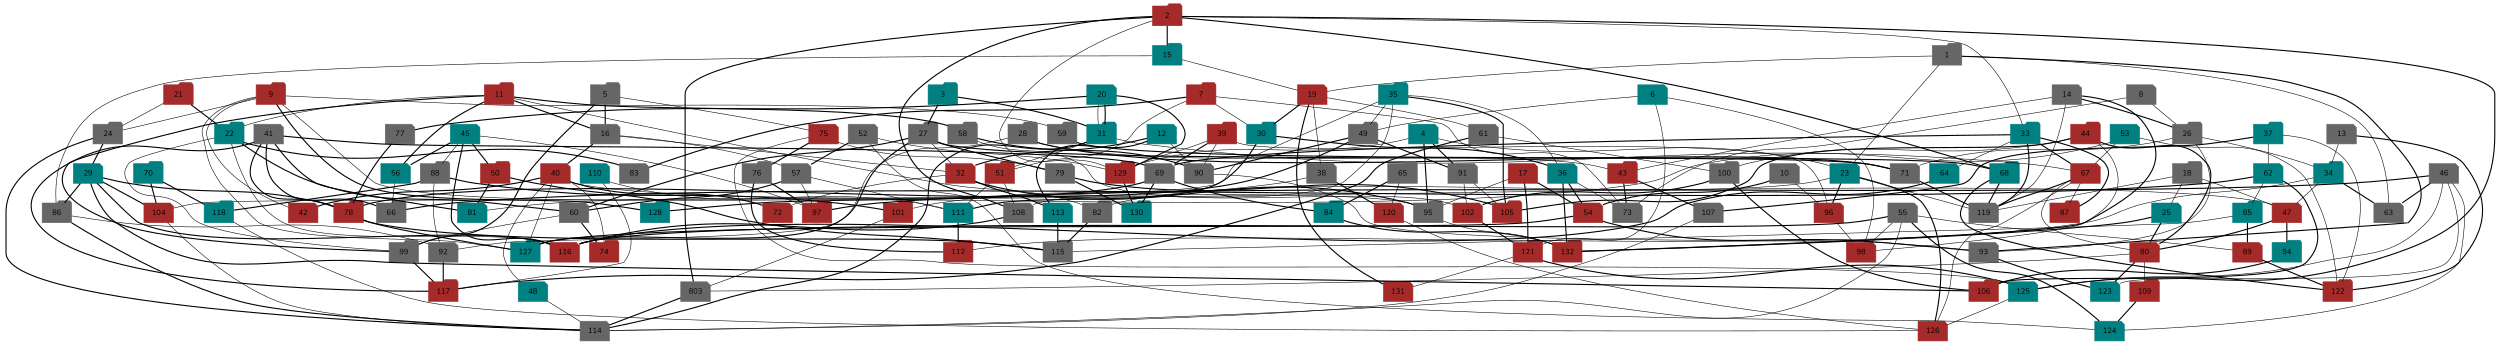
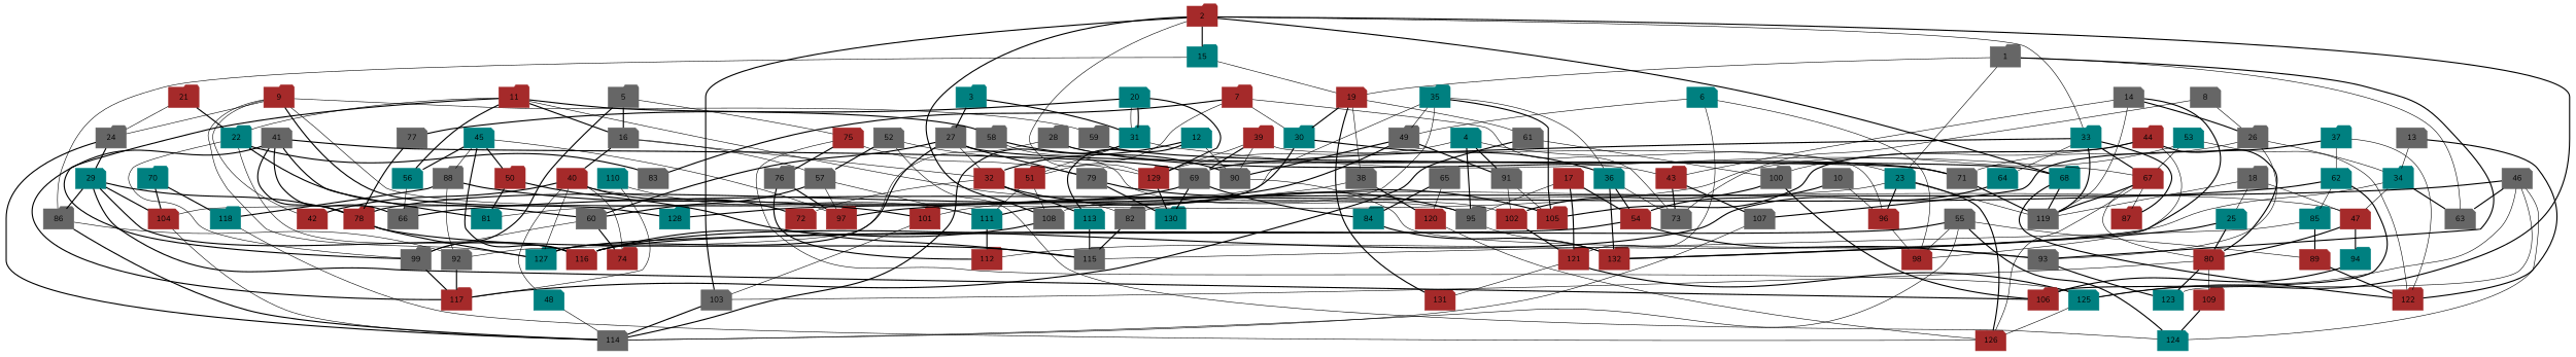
  graph {
    fontname=Nunito
    node [color=gray40 fontname=Nunito shape=note style=filled]
    edge [fontname=Nunito style=bold]
    1 [shape=folder]
    19 [color=brown]
    23 [color=teal]
    63
    93
    30 [color=teal shape=folder]
    38
    61
    131 [color=brown]
    96 [color=brown]
    82 [shape=folder]
    119
    126 [color=brown]
    123 [color=teal]
    2 [color=brown shape=folder]
    15 [color=teal shape=folder]
    33 [color=teal shape=folder]
    68 [color=teal shape=folder]
-   103 [label=803]
+   103
    108
    125 [color=teal]
    129 [color=brown shape=folder]
    86 [shape=folder]
    67 [color=brown]
    64 [color=teal]
    69
    87 [color=brown shape=folder]
    122 [color=brown shape=folder]
    114
    116 [color=brown]
    130 [color=teal shape=folder]
    3 [color=teal shape=folder]
    27 [shape=folder]
    31 [color=teal shape=folder]
    127 [color=teal shape=folder]
    32 [color=brown]
    60
    71
    79
    51 [color=brown shape=folder]
    4 [color=teal]
    91
    95 [shape=folder]
    105 [color=brown shape=folder]
    102 [color=brown]
    132 [color=brown shape=folder]
    5 [shape=folder]
    16
    75 [color=brown]
    99 [shape=folder]
    40 [color=brown]
    57
    76 [shape=folder]
    117 [color=brown shape=folder]
    6 [color=teal]
    49 [shape=folder]
    98 [color=brown]
    121 [color=brown shape=folder]
    90
    78 [color=brown shape=folder]
    7 [color=brown shape=folder]
    73
    83
    36 [color=teal]
    111 [color=teal]
    8
    26 [shape=folder]
    34 [color=teal shape=folder]
    9 [color=brown shape=folder]
    24 [shape=folder]
    42 [color=brown]
    59 [shape=folder]
    128 [color=teal shape=folder]
    29 [color=teal]
    54 [color=brown]
    10
    11 [color=brown shape=folder]
    22 [color=teal shape=folder]
    56 [color=teal]
    58 [shape=folder]
    66 [shape=folder]
    115 [shape=folder]
    12 [color=teal]
    113 [color=teal]
    72 [color=brown]
    13
    47 [color=brown]
    112 [color=brown shape=folder]
    14
    43 [color=brown shape=folder]
    107
    92
    48 [color=teal]
    74 [color=brown shape=folder]
    97 [color=brown shape=folder]
    17 [color=brown]
    18 [shape=folder]
    25 [color=teal]
    80 [color=brown]
    94 [color=teal shape=folder]
    101 [color=brown shape=folder]
    120 [color=brown]
    100 [shape=folder]
    20 [color=teal]
    77
    21 [color=brown shape=folder]
    104 [color=brown]
    106 [color=brown shape=folder]
    109 [color=brown shape=folder]
    28 [shape=folder]
    84 [color=teal shape=folder]
    35 [color=teal shape=folder]
    37 [color=teal shape=folder]
    62 [color=teal]
    85 [color=teal shape=folder]
    39 [color=brown shape=folder]
    41
    81 [color=teal]
    44 [color=brown shape=folder]
    45 [color=teal]
    50 [color=brown shape=folder]
    88 [shape=folder]
    118 [color=teal shape=folder]
    46
    124 [color=teal]
    52
    53 [color=teal]
    55
    89 [color=brown]
    65 [shape=folder]
    70 [color=teal shape=folder]
    110 [color=teal]
    1 -- 19 [style=solid]
    1 -- 23 [style=solid]
    1 -- 63 [style=solid]
    1 -- 93
    19 -- 30
    19 -- 38 [style=solid]
    19 -- 61 [style=solid]
    19 -- 131
    23 -- 96
    23 -- 82 [style=solid]
    23 -- 119 [style=solid]
    23 -- 126
    93 -- 123
    30 -- 36
    30 -- 111
    38 -- 101 [style=solid]
    38 -- 120
    61 -- 117
    61 -- 100 [style=solid]
    96 -- 98 [style=solid]
    82 -- 115
    2 -- 15
    2 -- 33 [style=solid]
    2 -- 68
    2 -- 103
    2 -- 108
    2 -- 125
    2 -- 129 [style=solid]
    15 -- 19 [style=solid]
    15 -- 86 [style=solid]
    33 -- 119
    33 -- 67
    33 -- 64 [style=solid]
    33 -- 69
    33 -- 87
    68 -- 119
    68 -- 122
    103 -- 114
    108 -- 116
    125 -- 126 [style=solid]
    129 -- 130
    86 -- 114
    86 -- 92 [style=solid]
    67 -- 119
    67 -- 126 [style=solid]
    67 -- 87 [style=solid]
    67 -- 80 [style=solid]
    64 -- 116
    69 -- 130
    69 -- 128
    69 -- 84
    3 -- 27
    3 -- 31
    27 -- 127
    27 -- 32 [style=solid]
    27 -- 60
    27 -- 71
    27 -- 79
    31 -- 67 [style=solid]
    31 -- 114
    31 -- 51 [style=solid]
    32 -- 95
    32 -- 113
    32 -- 72 [style=solid]
    60 -- 99 [style=solid]
    60 -- 74
    71 -- 119
    79 -- 130
    79 -- 105
    51 -- 108 [style=solid]
    51 -- 111 [style=solid]
    4 -- 23 [style=solid]
    4 -- 129 [style=solid]
    4 -- 91
    4 -- 95
    91 -- 105 [style=solid]
    91 -- 102 [style=solid]
    95 -- 132 [style=solid]
    102 -- 121
    5 -- 16
    5 -- 75 [style=solid]
    5 -- 99
    16 -- 32 [style=solid]
    16 -- 40
    16 -- 57 [style=solid]
    75 -- 125 [style=solid]
    75 -- 79 [style=solid]
    75 -- 76
    99 -- 117
    40 -- 127 [style=solid]
    40 -- 42
    40 -- 72
    40 -- 47 [style=solid]
    40 -- 48 [style=solid]
    40 -- 74 [style=solid]
    57 -- 60
    57 -- 111 [style=solid]
    57 -- 97 [style=solid]
    76 -- 112
    76 -- 97
    6 -- 49 [style=solid]
    6 -- 98 [style=solid]
    6 -- 121 [style=solid]
    49 -- 91
    49 -- 90
    49 -- 78
    121 -- 131 [style=solid]
    121 -- 125
    90 -- 93 [style=solid]
    78 -- 127
    78 -- 115
    7 -- 30 [style=solid]
    7 -- 51 [style=solid]
    7 -- 73 [style=solid]
    7 -- 83
    36 -- 132
    36 -- 73 [style=solid]
    36 -- 54
    111 -- 112
    8 -- 73 [style=solid]
    8 -- 26 [style=solid]
    26 -- 93 [style=solid]
    26 -- 71 [style=solid]
    26 -- 34 [style=solid]
    34 -- 63
    34 -- 47 [style=solid]
    34 -- 112 [style=solid]
    9 -- 127 [style=solid]
    9 -- 95 [style=solid]
    9 -- 24 [style=solid]
    9 -- 42 [style=solid]
    9 -- 59 [style=solid]
    9 -- 128
    24 -- 114
    24 -- 29
    59 -- 68
    29 -- 86
    29 -- 116
    29 -- 78
    29 -- 104
    29 -- 106
    54 -- 93
    54 -- 127
    10 -- 96 [style=solid]
    10 -- 54
    11 -- 82 [style=solid]
    11 -- 16
    11 -- 99
    11 -- 22 [style=solid]
    11 -- 56
    11 -- 58
    22 -- 116 [style=solid]
    22 -- 60
    22 -- 99 [style=solid]
    22 -- 83
    56 -- 66 [style=solid]
    58 -- 102 [style=solid]
    58 -- 90
    12 -- 32
    12 -- 90 [style=solid]
    12 -- 113
    113 -- 115
    13 -- 122
    13 -- 34 [style=solid]
    47 -- 80
    47 -- 94
    14 -- 119 [style=solid]
    14 -- 132
    14 -- 26
    14 -- 43 [style=solid]
    43 -- 73
    43 -- 107
    107 -- 114 [style=solid]
    92 -- 117
    48 -- 114 [style=solid]
    17 -- 95 [style=solid]
    17 -- 121
    17 -- 54
    18 -- 119 [style=solid]
    18 -- 47 [style=solid]
    18 -- 25 [style=solid]
    25 -- 132
    25 -- 80
    80 -- 123
    80 -- 103 [style=solid]
    80 -- 109 [style=solid]
    94 -- 106
    101 -- 103 [style=solid]
    120 -- 126 [style=solid]
    100 -- 102
    100 -- 106
    20 -- 129
    20 -- 31 [style=solid]
    20 -- 31
    20 -- 77
    77 -- 78
    21 -- 24 [style=solid]
    21 -- 22
    104 -- 114 [style=solid]
    109 -- 124
    28 -- 71
    28 -- 43 [style=solid]
    28 -- 92 [style=solid]
    84 -- 132
    35 -- 108 [style=solid]
    35 -- 105
    35 -- 49 [style=solid]
    35 -- 36 [style=solid]
    35 -- 104 [style=solid]
    37 -- 122 [style=solid]
    37 -- 107
    37 -- 62 [style=solid]
    62 -- 66
    62 -- 106
    62 -- 85 [style=solid]
    85 -- 115 [style=solid]
    85 -- 89
    39 -- 96 [style=solid]
    39 -- 129 [style=solid]
    39 -- 69
    39 -- 90 [style=solid]
    41 -- 69
    41 -- 117
    41 -- 78
    41 -- 66
    41 -- 81
    44 -- 105
    44 -- 98 [style=solid]
    44 -- 80
    44 -- 100 [style=solid]
    45 -- 116
    45 -- 56
    45 -- 97 [style=solid]
    45 -- 50
    45 -- 88 [style=solid]
    50 -- 115
    50 -- 81
    88 -- 92 [style=solid]
    88 -- 101
    88 -- 118
    118 -- 126 [style=solid]
    46 -- 63
    46 -- 123 [style=solid]
    46 -- 125 [style=solid]
    46 -- 97
    46 -- 124 [style=solid]
    52 -- 129 [style=solid]
    52 -- 57
    52 -- 124 [style=solid]
    53 -- 67 [style=solid]
    53 -- 122 [style=solid]
    53 -- 81 [style=solid]
    55 -- 114 [style=solid]
    55 -- 116
    55 -- 98 [style=solid]
    55 -- 124
    55 -- 89 [style=solid]
    89 -- 122
    65 -- 120 [style=solid]
    65 -- 84
    70 -- 104
    70 -- 118
    110 -- 117 [style=solid]
    110 -- 111 [style=solid]
  }
